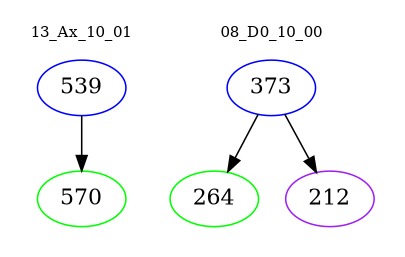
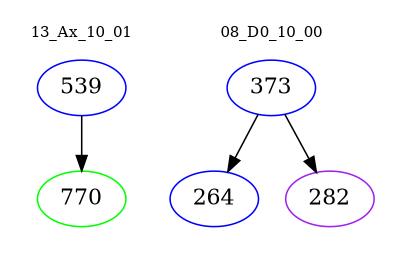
  digraph {
    node [color=blue]
    edge [color=black]
    n1 [label=539]
-   n2 [color=green label=570]
+   n2 [color=green label=770]
    n3 [label=373]
-   n4 [color=green label=264]
-   n5 [color=purple label=212]
+   n4 [label=264]
+   n5 [color=purple label=282]
    subgraph cluster_1 {
      color=white
      fontsize=10
      label="13_Ax_10_01"
      n1
      n2
    }
    subgraph cluster_2 {
      color=white
      fontsize=10
      label="08_D0_10_00"
      n3
      n4
      n5
    }
    n1 -> n2
    n3 -> n4
    n3 -> n5
  }
